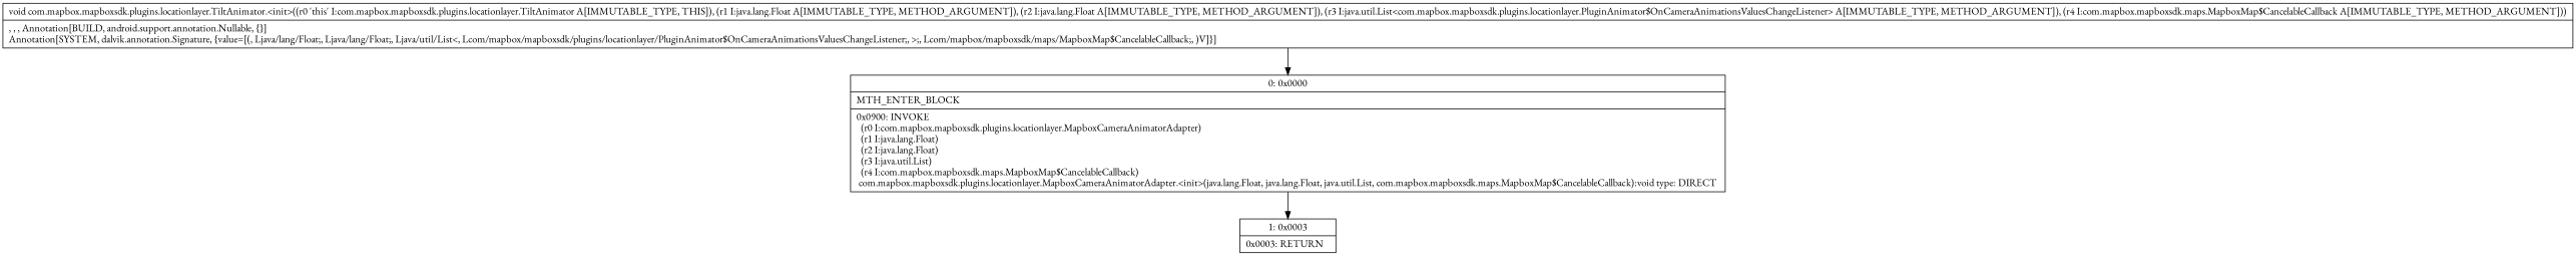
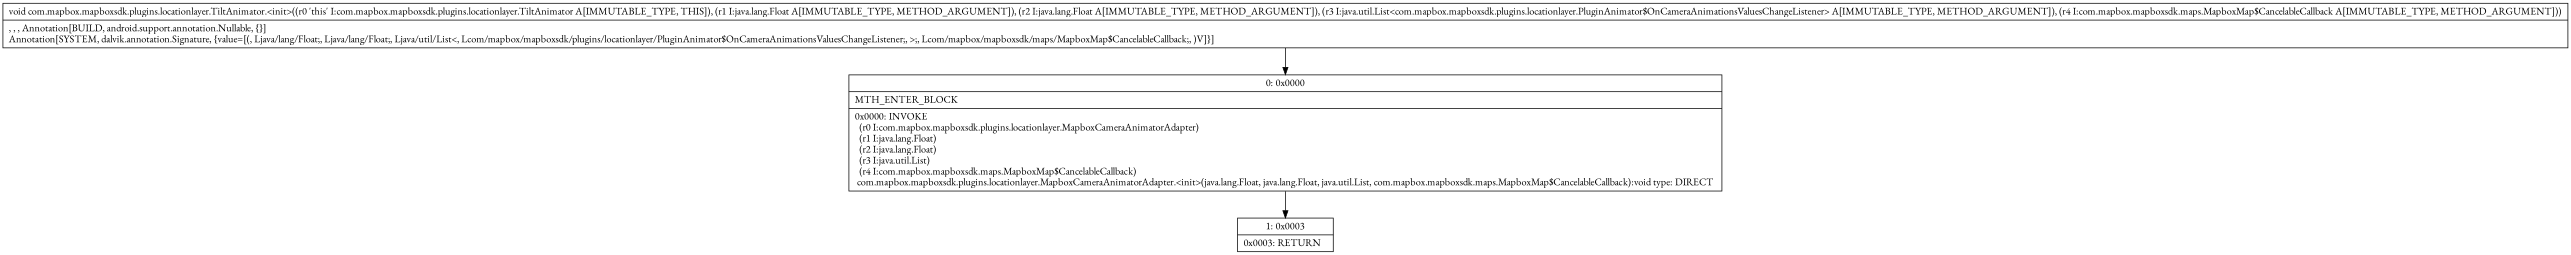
  digraph {
    fontname="EB Garamond"
    node [shape=record fontname="EB Garamond"]
    edge [fontname="EB Garamond"]
-   n1 [label="{0\:\ 0x0000|MTH_ENTER_BLOCK\l|0x0900: INVOKE  \l  (r0 I:com.mapbox.mapboxsdk.plugins.locationlayer.MapboxCameraAnimatorAdapter)\l  (r1 I:java.lang.Float)\l  (r2 I:java.lang.Float)\l  (r3 I:java.util.List)\l  (r4 I:com.mapbox.mapboxsdk.maps.MapboxMap$CancelableCallback)\l com.mapbox.mapboxsdk.plugins.locationlayer.MapboxCameraAnimatorAdapter.\<init\>(java.lang.Float, java.lang.Float, java.util.List, com.mapbox.mapboxsdk.maps.MapboxMap$CancelableCallback):void type: DIRECT \l}"]
+   n1 [label="{0\:\ 0x0000|MTH_ENTER_BLOCK\l|0x0000: INVOKE  \l  (r0 I:com.mapbox.mapboxsdk.plugins.locationlayer.MapboxCameraAnimatorAdapter)\l  (r1 I:java.lang.Float)\l  (r2 I:java.lang.Float)\l  (r3 I:java.util.List)\l  (r4 I:com.mapbox.mapboxsdk.maps.MapboxMap$CancelableCallback)\l com.mapbox.mapboxsdk.plugins.locationlayer.MapboxCameraAnimatorAdapter.\<init\>(java.lang.Float, java.lang.Float, java.util.List, com.mapbox.mapboxsdk.maps.MapboxMap$CancelableCallback):void type: DIRECT \l}"]
    n2 [label="{1\:\ 0x0003|0x0003: RETURN   \l}"]
    n3 [label="{void com.mapbox.mapboxsdk.plugins.locationlayer.TiltAnimator.\<init\>((r0 'this' I:com.mapbox.mapboxsdk.plugins.locationlayer.TiltAnimator A[IMMUTABLE_TYPE, THIS]), (r1 I:java.lang.Float A[IMMUTABLE_TYPE, METHOD_ARGUMENT]), (r2 I:java.lang.Float A[IMMUTABLE_TYPE, METHOD_ARGUMENT]), (r3 I:java.util.List\<com.mapbox.mapboxsdk.plugins.locationlayer.PluginAnimator$OnCameraAnimationsValuesChangeListener\> A[IMMUTABLE_TYPE, METHOD_ARGUMENT]), (r4 I:com.mapbox.mapboxsdk.maps.MapboxMap$CancelableCallback A[IMMUTABLE_TYPE, METHOD_ARGUMENT]))  | , , , Annotation[BUILD, android.support.annotation.Nullable, \{\}]\lAnnotation[SYSTEM, dalvik.annotation.Signature, \{value=[(, Ljava\/lang\/Float;, Ljava\/lang\/Float;, Ljava\/util\/List\<, Lcom\/mapbox\/mapboxsdk\/plugins\/locationlayer\/PluginAnimator$OnCameraAnimationsValuesChangeListener;, \>;, Lcom\/mapbox\/mapboxsdk\/maps\/MapboxMap$CancelableCallback;, )V]\}]\l}"]
    n1 -> n2
    n3 -> n1
  }
